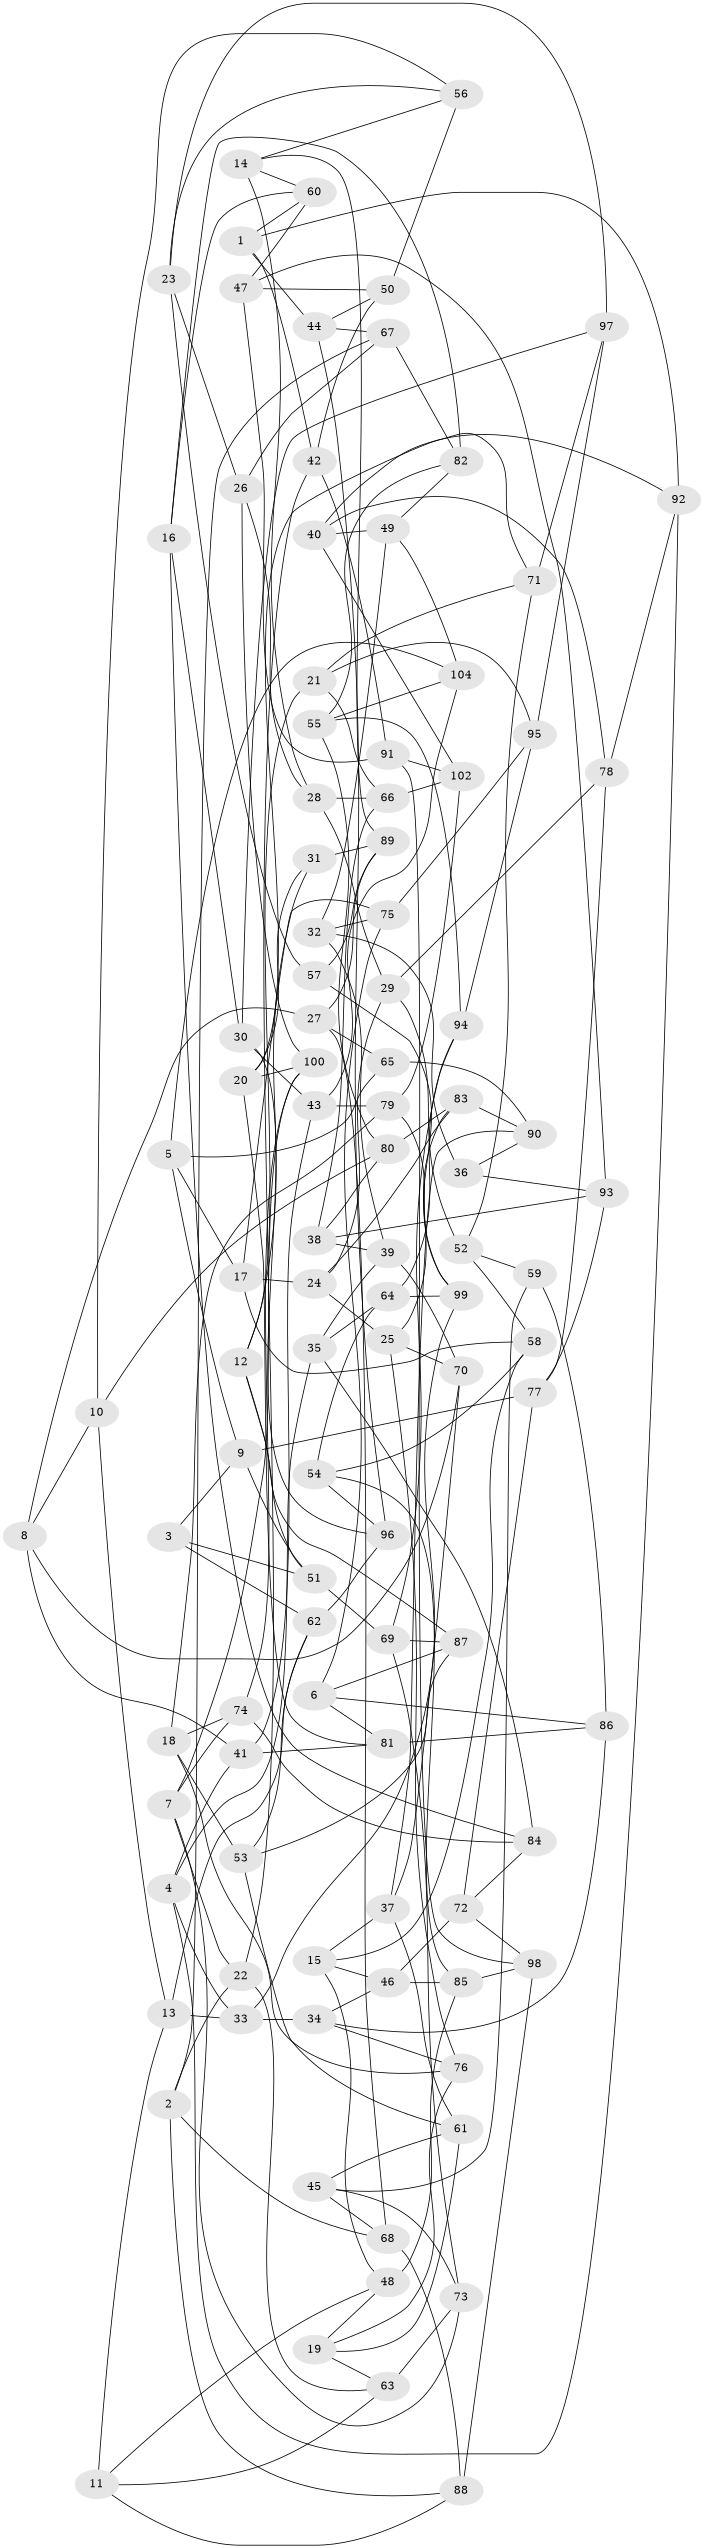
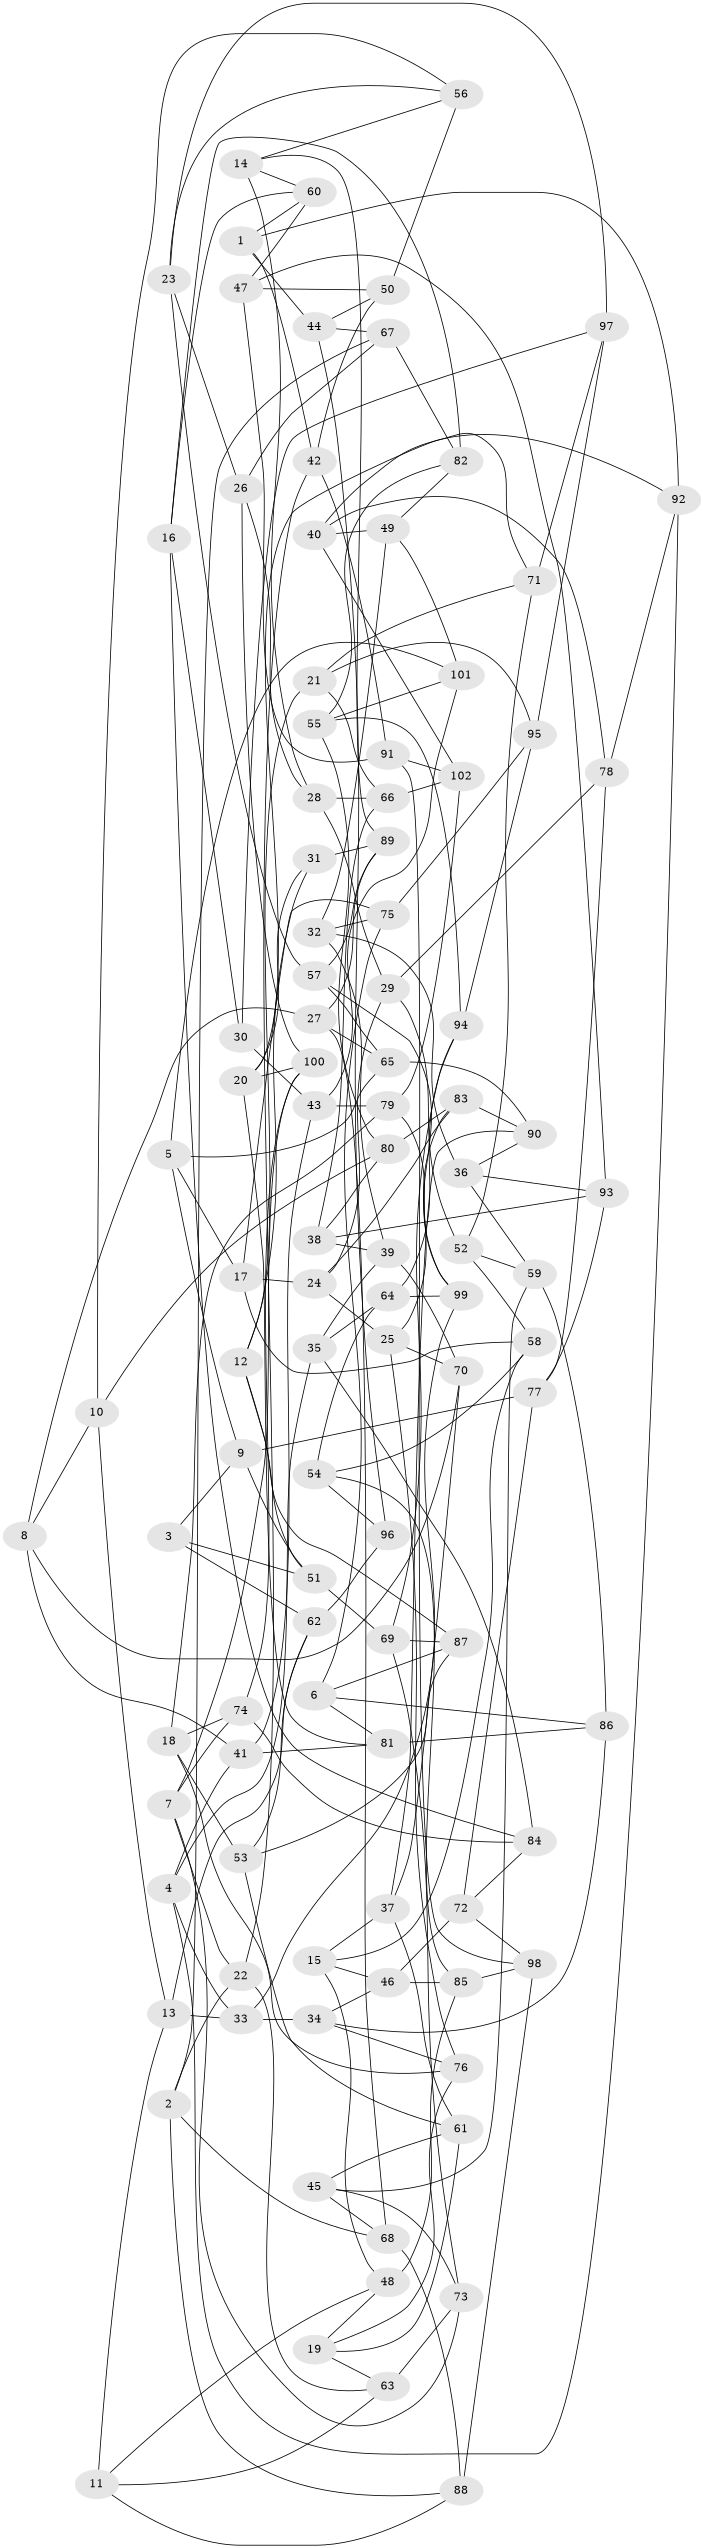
  graph {
    rankdir=LR
    node [color=gray90 style=filled]
    1
    42
    44
    60
    92
    50
    91
    67
    96
    2
    22
    68
    88
    63
    82
    98
    3
    9
    51
    62
    77
    31
    89
    69
    4
    33
    35
    41
    34
    99
    84
    39
    64
    81
    43
    5
    17
    65
-   101 [label=104]
+   101
    75
    58
    24
    90
    6
    86
    87
    95
    7
    73
    74
    100
    8
    10
    27
    70
    13
    56
    80
    78
    93
    83
    11
    48
    85
    12
    21
    71
    66
    14
    28
    29
    15
    37
    46
    61
    72
    16
    30
    97
    25
    18
    53
    76
    79
    102
    19
    20
    23
    26
    57
    52
    59
    32
    36
    49
    94
    38
    40
    45
    47
    54
    55
    1 -- 42
    1 -- 44
    1 -- 60
    1 -- 92
    42 -- 50
    42 -- 91
    44 -- 50
    44 -- 67
    44 -- 96
    50 -- 56
    91 -- 98
    91 -- 102
    67 -- 82
    2 -- 67
    2 -- 22
    2 -- 68
    2 -- 88
    22 -- 42
    22 -- 63
    68 -- 88
    88 -- 98
    63 -- 73
    3 -- 9
    3 -- 51
    3 -- 62
    9 -- 51
    9 -- 77
    51 -- 69
    62 -- 96
    77 -- 78
    77 -- 93
    31 -- 89
    69 -- 87
    69 -- 73
    69 -- 94
    4 -- 92
    4 -- 33
    4 -- 35
    4 -- 41
    33 -- 34
    33 -- 99
    35 -- 84
    35 -- 39
    35 -- 64
    41 -- 81
    41 -- 43
    34 -- 86
    34 -- 46
    34 -- 76
    39 -- 70
    64 -- 99
    64 -- 94
    81 -- 86
    43 -- 101
    43 -- 79
    5 -- 9
    5 -- 17
    5 -- 65
    5 -- 101
    17 -- 75
    17 -- 58
    17 -- 24
    65 -- 90
    75 -- 95
    24 -- 83
    24 -- 29
    24 -- 25
    6 -- 81
    6 -- 75
    6 -- 86
    6 -- 87
    95 -- 97
    7 -- 22
    7 -- 73
    7 -- 74
    7 -- 100
    74 -- 84
    74 -- 100
    8 -- 41
    8 -- 10
    8 -- 27
    8 -- 70
    10 -- 13
    10 -- 56
    10 -- 80
    27 -- 68
    27 -- 89
    27 -- 65
    13 -- 62
    13 -- 33
    80 -- 83
    78 -- 92
    83 -- 90
    11 -- 88
    11 -- 63
    11 -- 13
    11 -- 48
    48 -- 85
    85 -- 98
    12 -- 51
    12 -- 31
    12 -- 87
    12 -- 21
    21 -- 95
    21 -- 71
    21 -- 66
    71 -- 97
    66 -- 102
    14 -- 60
    14 -- 89
    14 -- 56
    14 -- 28
    28 -- 66
    28 -- 29
    29 -- 78
    29 -- 52
    15 -- 58
    15 -- 48
    15 -- 37
    15 -- 46
    37 -- 90
    37 -- 70
    37 -- 61
    46 -- 85
    46 -- 72
    72 -- 98
    72 -- 77
    72 -- 84
    16 -- 60
    16 -- 82
    16 -- 84
    16 -- 30
-   30 -- 96
    30 -- 43
    30 -- 97
    25 -- 70
    25 -- 83
    25 -- 76
    18 -- 74
    18 -- 53
    18 -- 76
    18 -- 79
    53 -- 62
    53 -- 87
    53 -- 61
    79 -- 99
    79 -- 102
    19 -- 63
    19 -- 48
    19 -- 61
    19 -- 76
    20 -- 31
    20 -- 81
    20 -- 100
    20 -- 71
    23 -- 56
    23 -- 97
    23 -- 26
    23 -- 57
    26 -- 67
    26 -- 100
    26 -- 28
    57 -- 89
    57 -- 99
+   57 -- 65
    52 -- 58
    52 -- 71
    52 -- 59
    59 -- 86
    32 -- 39
    32 -- 75
    32 -- 36
    32 -- 49
    36 -- 90
    36 -- 93
+   36 -- 59
    49 -- 82
    49 -- 101
    94 -- 95
    38 -- 39
    38 -- 80
    38 -- 93
    38 -- 66
    40 -- 92
    40 -- 78
    40 -- 102
    40 -- 49
    45 -- 68
    45 -- 73
    45 -- 61
    45 -- 59
    47 -- 60
    47 -- 50
    47 -- 91
    47 -- 93
    54 -- 96
    54 -- 64
    54 -- 58
    54 -- 85
    55 -- 82
    55 -- 101
    55 -- 80
    55 -- 94
  }
